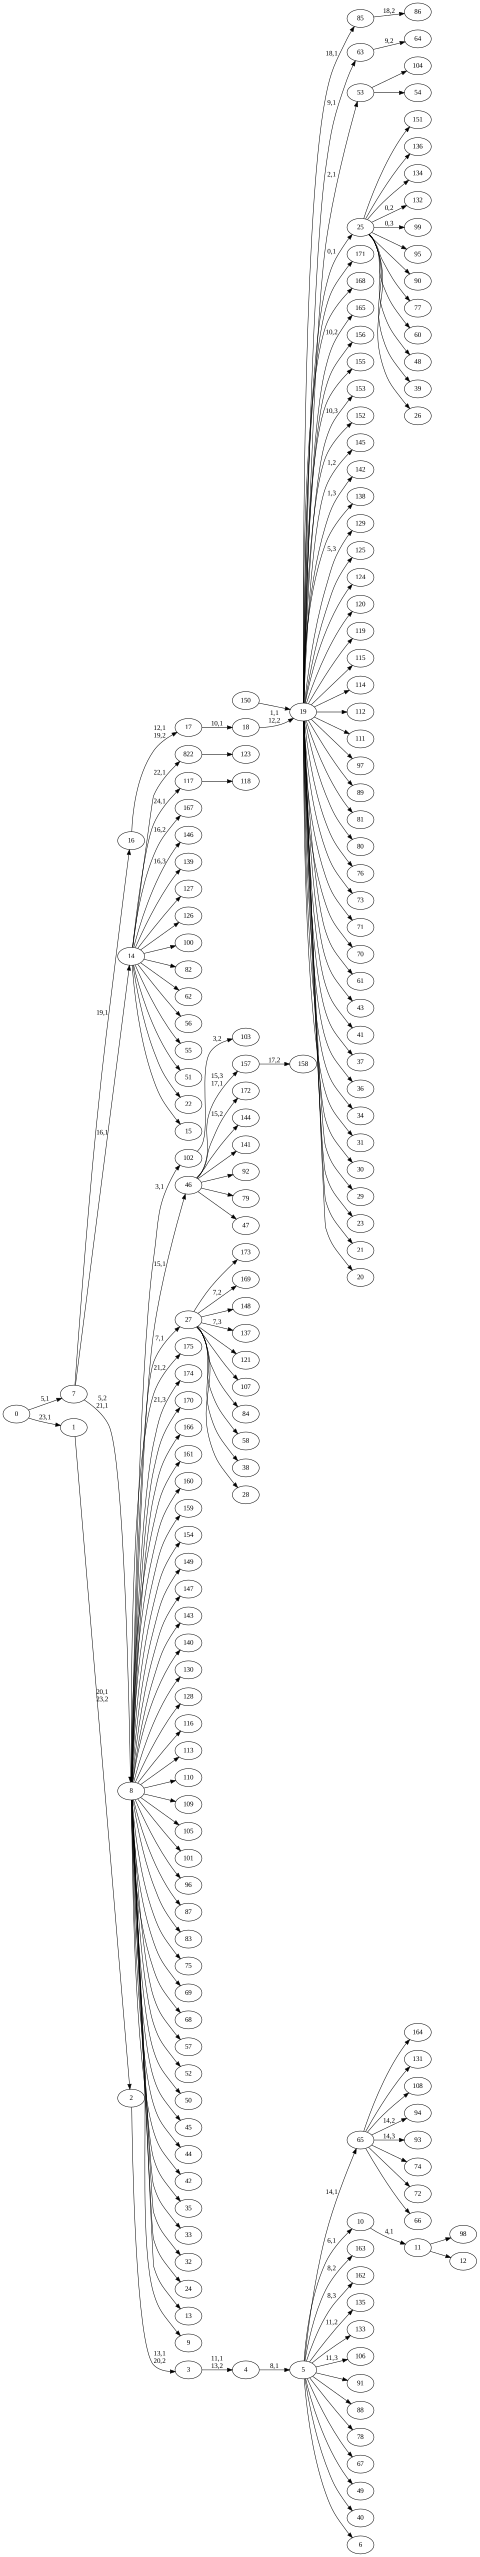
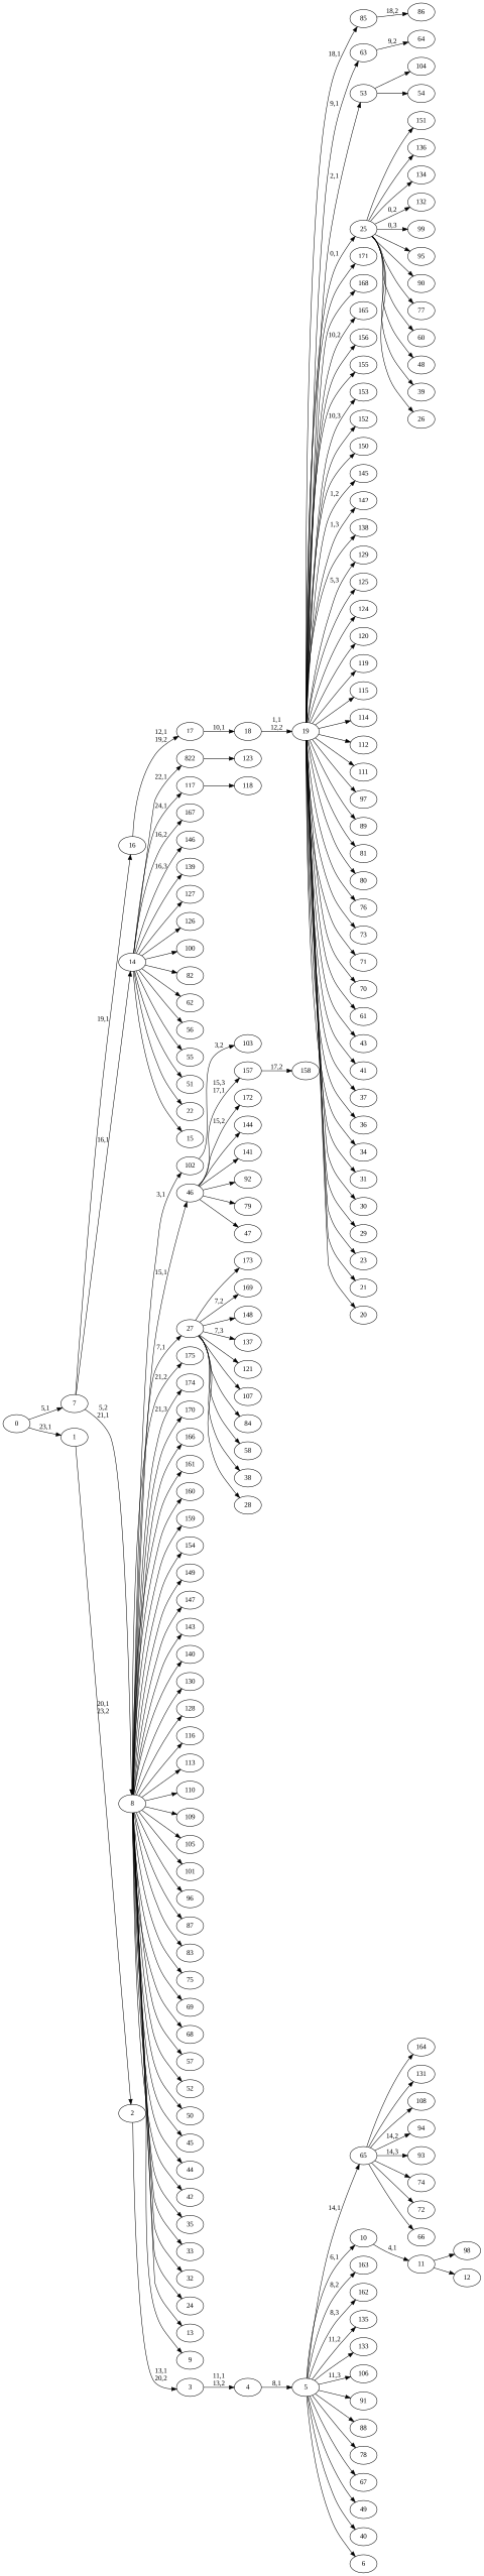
  digraph {
    fontname="Liberation Serif"
    rankdir=LR
    node [fontname="Liberation Serif"]
    edge [fontname="Liberation Serif"]
    157
    158
    n3 [label=822]
    123
    117
    118
    102
    103
    85
    86
    65
    164
    131
    108
    94
    93
    74
    72
    66
    63
    64
    53
    104
    54
    46
    172
    144
    141
    92
    79
    47
    27
    173
    169
    148
    137
    121
    107
    84
    58
    38
    28
    25
    151
    136
    134
    132
    99
    95
    90
    77
    60
    48
    39
    26
    19
    171
    168
    165
    156
    155
    153
    152
    150
    145
    142
    138
    129
    125
    124
    120
    119
    115
    114
    112
    111
    97
    89
    81
    80
    76
    73
    71
    70
    61
    43
    41
    37
    36
    34
    31
    30
    29
    23
    21
    20
    18
    17
    16
    14
    167
    146
    139
    127
    126
    100
    82
    62
    56
    55
    51
    22
    15
    11
    98
    12
    10
    8
    175
    174
    170
    166
    161
    160
    159
    154
    149
    147
    143
    140
    130
    128
    116
    113
    110
    109
    105
    101
    96
    87
    83
    75
    69
    68
    57
    52
    50
    45
    44
    42
    35
    33
    32
    24
    13
    9
    7
    5
    163
    162
    135
    133
    106
    91
    88
    78
    67
    49
    40
    6
    4
    3
    2
    1
    0
    157 -> 158 [label="17,2"]
    n3 -> 123
    117 -> 118
    102 -> 103 [label="3,2"]
    85 -> 86 [label="18,2"]
    65 -> 164
    65 -> 131
    65 -> 108
    65 -> 94 [label="14,2"]
    65 -> 93 [label="14,3"]
    65 -> 74
    65 -> 72
    65 -> 66
    63 -> 64 [label="9,2"]
    53 -> 104
    53 -> 54
    46 -> 157 [label="15,3\n17,1"]
    46 -> 172 [label="15,2"]
    46 -> 144
    46 -> 141
    46 -> 92
    46 -> 79
    46 -> 47
    27 -> 173
    27 -> 169 [label="7,2"]
    27 -> 148
    27 -> 137 [label="7,3"]
    27 -> 121
    27 -> 107
    27 -> 84
    27 -> 58
    27 -> 38
    27 -> 28
    25 -> 151
    25 -> 136
    25 -> 134
    25 -> 132 [label="0,2"]
    25 -> 99 [label="0,3"]
    25 -> 95
    25 -> 90
    25 -> 77
    25 -> 60
    25 -> 48
    25 -> 39
    25 -> 26
    19 -> 85 [label="18,1"]
    19 -> 63 [label="9,1"]
    19 -> 53 [label="2,1"]
    19 -> 25 [label="0,1"]
    19 -> 171
    19 -> 168
    19 -> 165 [label="10,2"]
    19 -> 156
    19 -> 155
    19 -> 153 [label="10,3"]
    19 -> 152
-   150 -> 19
+   19 -> 150
    19 -> 145 [label="1,2"]
    19 -> 142 [label="1,3"]
    19 -> 138
    19 -> 129 [label="5,3"]
    19 -> 125
    19 -> 124
    19 -> 120
    19 -> 119
    19 -> 115
    19 -> 114
    19 -> 112
    19 -> 111
    19 -> 97
    19 -> 89
    19 -> 81
    19 -> 80
    19 -> 76
    19 -> 73
    19 -> 71
    19 -> 70
    19 -> 61
    19 -> 43
    19 -> 41
    19 -> 37
    19 -> 36
    19 -> 34
    19 -> 31
    19 -> 30
    19 -> 29
    19 -> 23
    19 -> 21
    19 -> 20
    18 -> 19 [label="1,1\n12,2"]
    17 -> 18 [label="10,1"]
    16 -> 17 [label="12,1\n19,2"]
    14 -> n3 [label="22,1"]
    14 -> 117 [label="24,1"]
    14 -> 167 [label="16,2"]
    14 -> 146 [label="16,3"]
    14 -> 139
    14 -> 127
    14 -> 126
    14 -> 100
    14 -> 82
    14 -> 62
    14 -> 56
    14 -> 55
    14 -> 51
    14 -> 22
    14 -> 15
    11 -> 98
    11 -> 12
    10 -> 11 [label="4,1"]
    8 -> 102 [label="3,1"]
    8 -> 46 [label="15,1"]
    8 -> 27 [label="7,1"]
    8 -> 175 [label="21,2"]
    8 -> 174 [label="21,3"]
    8 -> 170
    8 -> 166
    8 -> 161
    8 -> 160
    8 -> 159
    8 -> 154
    8 -> 149
    8 -> 147
    8 -> 143
    8 -> 140
    8 -> 130
    8 -> 128
    8 -> 116
    8 -> 113
    8 -> 110
    8 -> 109
    8 -> 105
    8 -> 101
    8 -> 96
    8 -> 87
    8 -> 83
    8 -> 75
    8 -> 69
    8 -> 68
    8 -> 57
    8 -> 52
    8 -> 50
    8 -> 45
    8 -> 44
    8 -> 42
    8 -> 35
    8 -> 33
    8 -> 32
    8 -> 24
    8 -> 13
    8 -> 9
    7 -> 16 [label="19,1"]
    7 -> 14 [label="16,1"]
    7 -> 8 [label="5,2\n21,1"]
    5 -> 65 [label="14,1"]
    5 -> 10 [label="6,1"]
    5 -> 163 [label="8,2"]
    5 -> 162 [label="8,3"]
    5 -> 135 [label="11,2"]
    5 -> 133
    5 -> 106 [label="11,3"]
    5 -> 91
    5 -> 88
    5 -> 78
    5 -> 67
    5 -> 49
    5 -> 40
    5 -> 6
    4 -> 5 [label="8,1"]
    3 -> 4 [label="11,1\n13,2"]
    2 -> 3 [label="13,1\n20,2"]
    1 -> 2 [label="20,1\n23,2"]
    0 -> 7 [label="5,1"]
    0 -> 1 [label="23,1"]
  }
